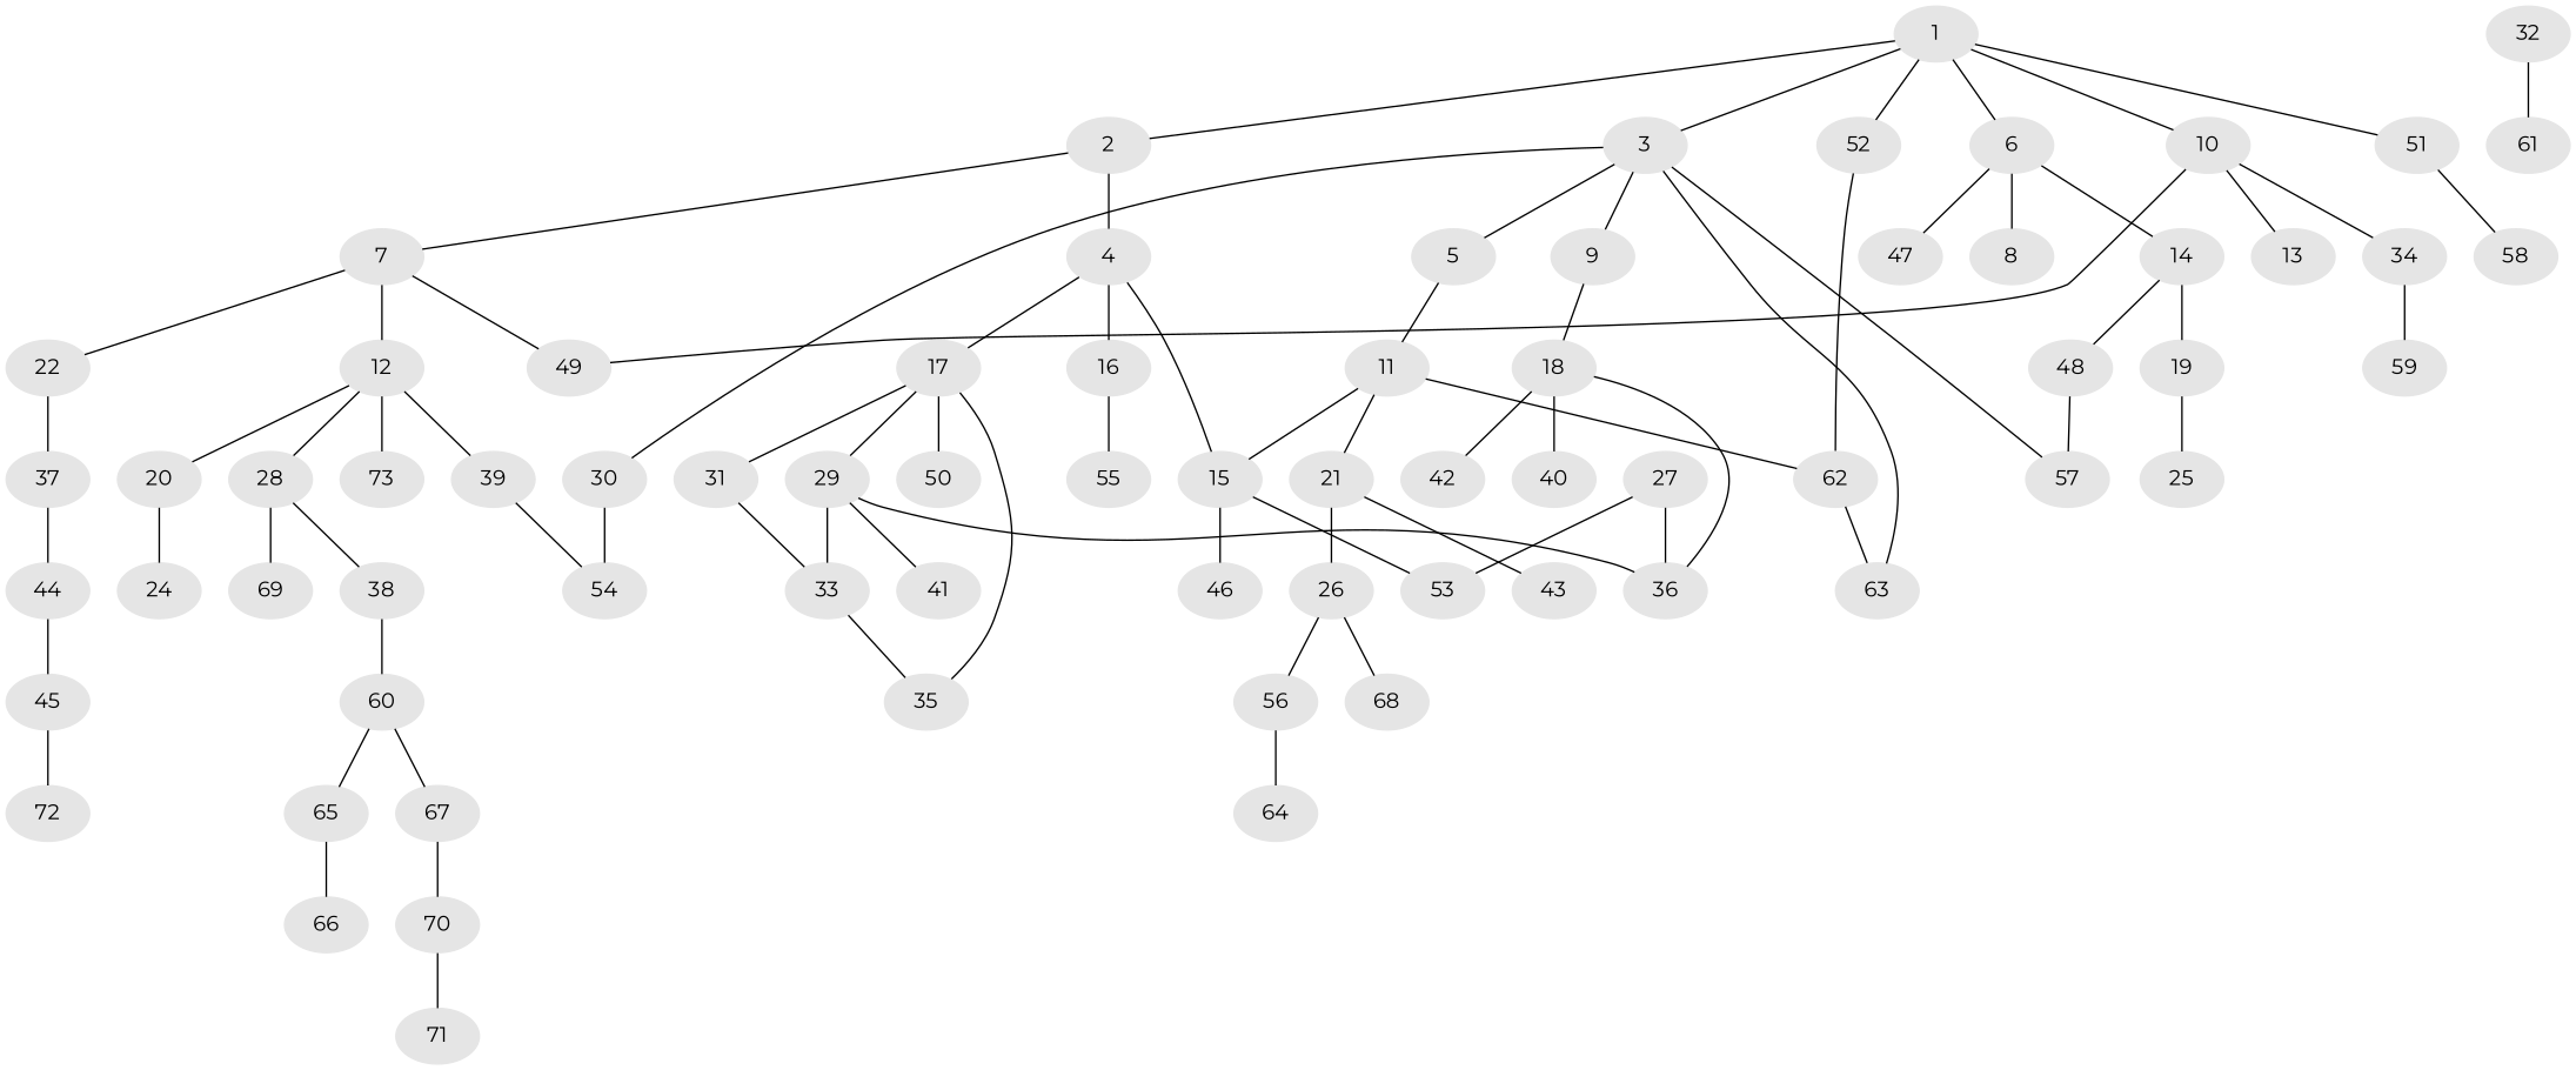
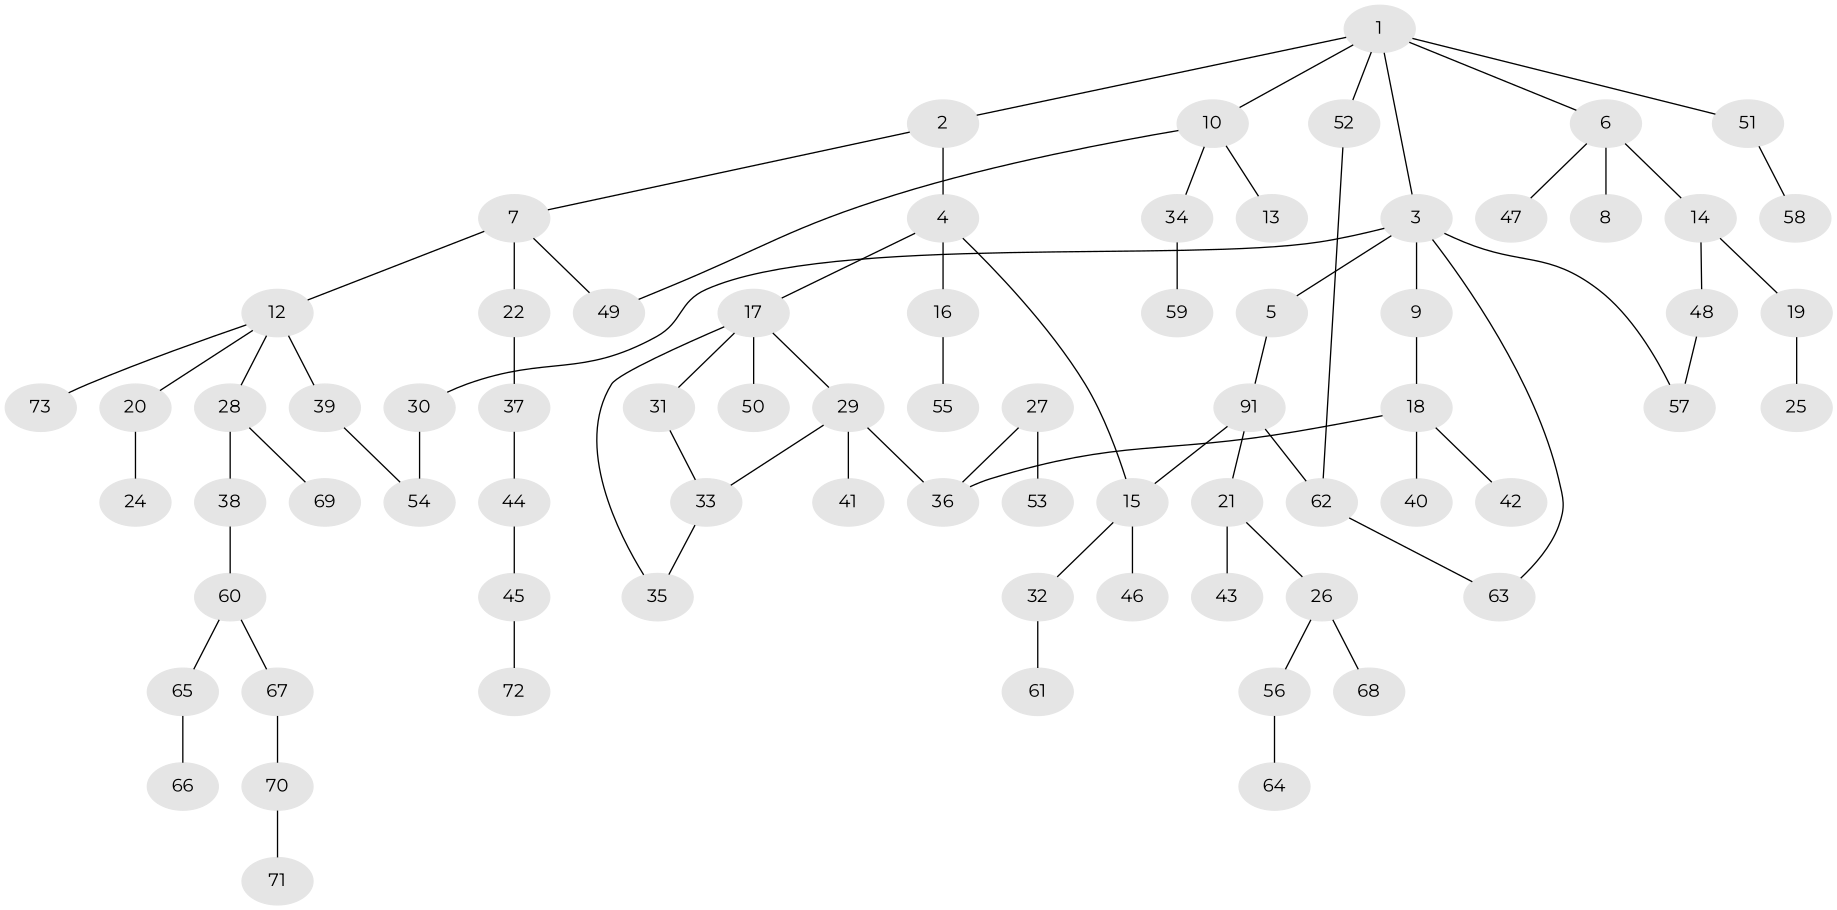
  graph {
    fontname=Montserrat
    node [color=gray90 fontname=Montserrat style=filled]
    edge [fontname=Montserrat weight=1.0]
    1
    2
    3
    6
    10
    51
    52
    4
    7
    5
    9
    30
    57
    63
    8
    14
    47
    49
    13
    34
    58
    62
    15
    16
    17
    12
    22
-   11
+   11 [label=91]
    18
    54
    32
    46
    55
    29
    31
    35
    50
    21
    19
    48
    20
    28
    39
    73
    37
    36
    40
    42
    59
    26
    43
    24
    38
    69
    25
    61
    33
    41
    56
    68
    44
    27
    53
    64
    60
    45
    65
    67
    72
    66
    70
    71
    1 -- 2
    1 -- 3
    1 -- 6
    1 -- 10
    1 -- 51
    1 -- 52
    2 -- 4
    2 -- 7
    3 -- 5
    3 -- 9
    3 -- 30
    3 -- 57
    3 -- 63
    6 -- 8 [weight=2.0]
    6 -- 14
    6 -- 47
    10 -- 49
    10 -- 13
    10 -- 34
    51 -- 58
    52 -- 62
    4 -- 15
    4 -- 16 [weight=4.0]
    4 -- 17
    7 -- 49
    7 -- 12 [weight=2.0]
    7 -- 22
    5 -- 11
    9 -- 18
    30 -- 54 [weight=2.0]
    14 -- 19
    14 -- 48
    34 -- 59
    62 -- 63
-   15 -- 53
+   15 -- 32
    15 -- 46
    16 -- 55
    17 -- 29
    17 -- 31
    17 -- 35
    17 -- 50 [weight=2.0]
    12 -- 20
    12 -- 28
    12 -- 39
    12 -- 73
    22 -- 37 [weight=2.0]
    11 -- 62
    11 -- 15
    11 -- 21
    18 -- 36
    18 -- 40 [weight=3.0]
    18 -- 42
    32 -- 61
    29 -- 36
    29 -- 33 [weight=2.0]
    29 -- 41
    31 -- 33
    21 -- 26
    21 -- 43
    19 -- 25
    48 -- 57
    20 -- 24
    28 -- 38
    28 -- 69
    39 -- 54
    37 -- 44
    26 -- 56
    26 -- 68
    38 -- 60
    33 -- 35
    56 -- 64
    44 -- 45
    27 -- 36
    27 -- 53
    60 -- 65
    60 -- 67
    45 -- 72
    65 -- 66
    67 -- 70 [weight=2.0]
    70 -- 71
  }
